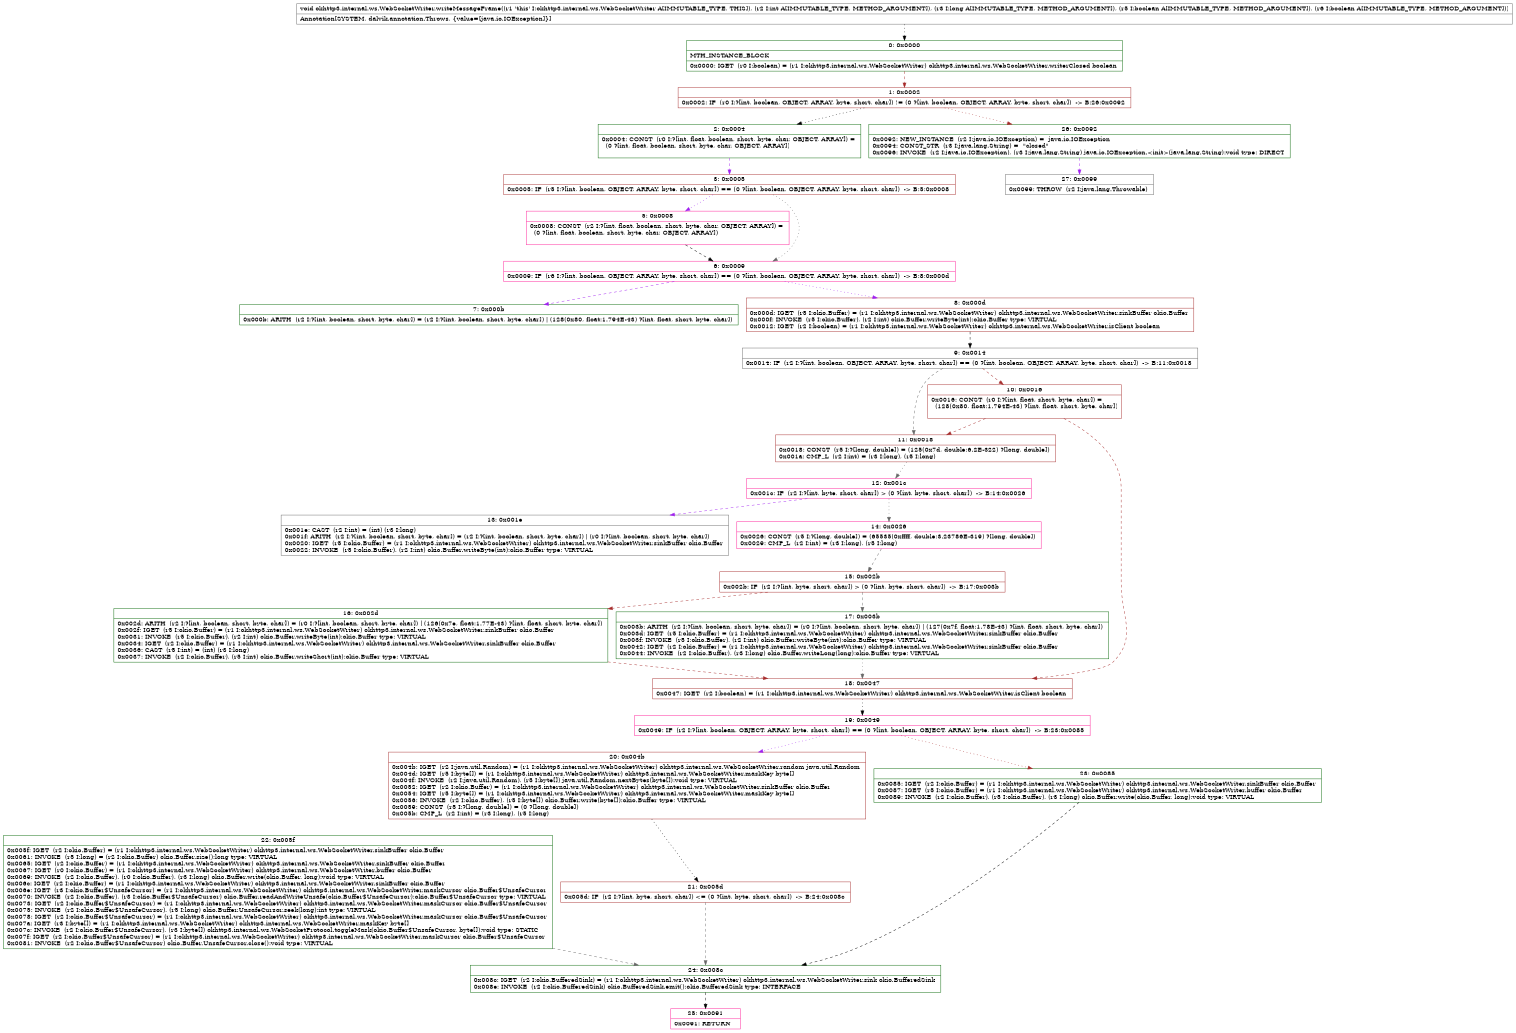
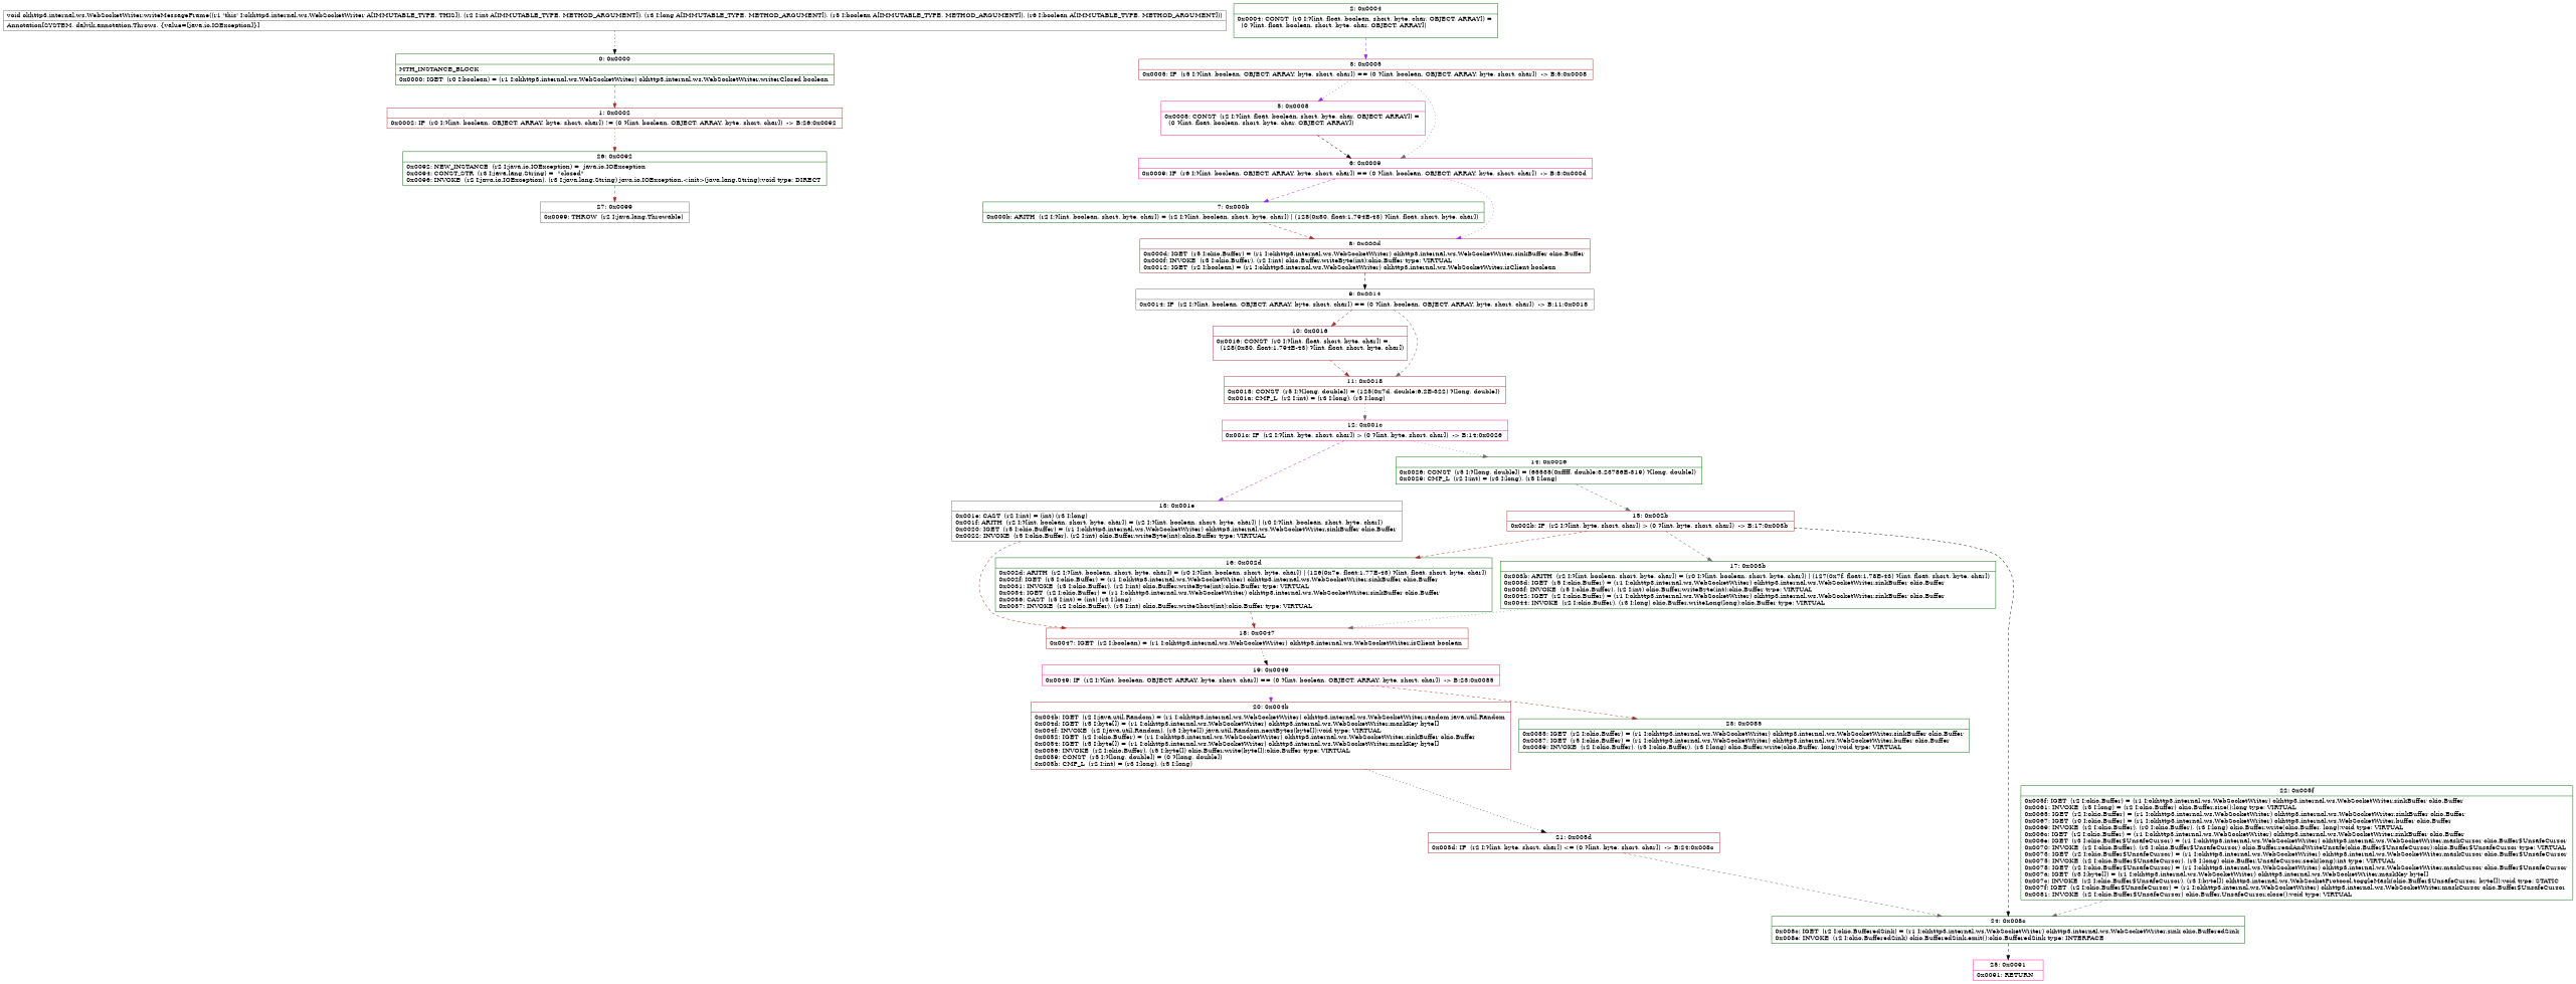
  digraph {
    node [color=darkgreen shape=record]
    edge [color=brown style=dashed]
    n1 [label="{0\:\ 0x0000|MTH_INSTANCE_BLOCK\l|0x0000: IGET  (r0 I:boolean) = (r1 I:okhttp3.internal.ws.WebSocketWriter) okhttp3.internal.ws.WebSocketWriter.writerClosed boolean \l}"]
    n2 [color=brown label="{1\:\ 0x0002|0x0002: IF  (r0 I:?[int, boolean, OBJECT, ARRAY, byte, short, char]) != (0 ?[int, boolean, OBJECT, ARRAY, byte, short, char])  \-\> B:26:0x0092 \l}"]
    n3 [label="{2\:\ 0x0004|0x0004: CONST  (r0 I:?[int, float, boolean, short, byte, char, OBJECT, ARRAY]) = \l  (0 ?[int, float, boolean, short, byte, char, OBJECT, ARRAY])\l \l}"]
    n4 [label="{26\:\ 0x0092|0x0092: NEW_INSTANCE  (r2 I:java.io.IOException) =  java.io.IOException \l0x0094: CONST_STR  (r3 I:java.lang.String) =  \"closed\" \l0x0096: INVOKE  (r2 I:java.io.IOException), (r3 I:java.lang.String) java.io.IOException.\<init\>(java.lang.String):void type: DIRECT \l}"]
    n5 [color=brown label="{3\:\ 0x0005|0x0005: IF  (r5 I:?[int, boolean, OBJECT, ARRAY, byte, short, char]) == (0 ?[int, boolean, OBJECT, ARRAY, byte, short, char])  \-\> B:5:0x0008 \l}"]
    n6 [color=gray40 label="{27\:\ 0x0099|0x0099: THROW  (r2 I:java.lang.Throwable) \l}"]
    n7 [color=deeppink label="{5\:\ 0x0008|0x0008: CONST  (r2 I:?[int, float, boolean, short, byte, char, OBJECT, ARRAY]) = \l  (0 ?[int, float, boolean, short, byte, char, OBJECT, ARRAY])\l \l}"]
    n8 [color=deeppink label="{6\:\ 0x0009|0x0009: IF  (r6 I:?[int, boolean, OBJECT, ARRAY, byte, short, char]) == (0 ?[int, boolean, OBJECT, ARRAY, byte, short, char])  \-\> B:8:0x000d \l}"]
    n9 [label="{7\:\ 0x000b|0x000b: ARITH  (r2 I:?[int, boolean, short, byte, char]) = (r2 I:?[int, boolean, short, byte, char]) \| (128(0x80, float:1.794E\-43) ?[int, float, short, byte, char]) \l}"]
    n10 [color=brown label="{8\:\ 0x000d|0x000d: IGET  (r5 I:okio.Buffer) = (r1 I:okhttp3.internal.ws.WebSocketWriter) okhttp3.internal.ws.WebSocketWriter.sinkBuffer okio.Buffer \l0x000f: INVOKE  (r5 I:okio.Buffer), (r2 I:int) okio.Buffer.writeByte(int):okio.Buffer type: VIRTUAL \l0x0012: IGET  (r2 I:boolean) = (r1 I:okhttp3.internal.ws.WebSocketWriter) okhttp3.internal.ws.WebSocketWriter.isClient boolean \l}"]
    n11 [color=gray40 label="{9\:\ 0x0014|0x0014: IF  (r2 I:?[int, boolean, OBJECT, ARRAY, byte, short, char]) == (0 ?[int, boolean, OBJECT, ARRAY, byte, short, char])  \-\> B:11:0x0018 \l}"]
    n12 [color=brown label="{10\:\ 0x0016|0x0016: CONST  (r0 I:?[int, float, short, byte, char]) = \l  (128(0x80, float:1.794E\-43) ?[int, float, short, byte, char])\l \l}"]
    n13 [color=brown label="{11\:\ 0x0018|0x0018: CONST  (r5 I:?[long, double]) = (125(0x7d, double:6.2E\-322) ?[long, double]) \l0x001a: CMP_L  (r2 I:int) = (r3 I:long), (r5 I:long) \l}"]
    n14 [color=deeppink label="{12\:\ 0x001c|0x001c: IF  (r2 I:?[int, byte, short, char]) \> (0 ?[int, byte, short, char])  \-\> B:14:0x0026 \l}"]
    n15 [color=gray40 label="{13\:\ 0x001e|0x001e: CAST  (r2 I:int) = (int) (r3 I:long) \l0x001f: ARITH  (r2 I:?[int, boolean, short, byte, char]) = (r2 I:?[int, boolean, short, byte, char]) \| (r0 I:?[int, boolean, short, byte, char]) \l0x0020: IGET  (r5 I:okio.Buffer) = (r1 I:okhttp3.internal.ws.WebSocketWriter) okhttp3.internal.ws.WebSocketWriter.sinkBuffer okio.Buffer \l0x0022: INVOKE  (r5 I:okio.Buffer), (r2 I:int) okio.Buffer.writeByte(int):okio.Buffer type: VIRTUAL \l}"]
-   n16 [color=deeppink label="{14\:\ 0x0026|0x0026: CONST  (r5 I:?[long, double]) = (65535(0xffff, double:3.23786E\-319) ?[long, double]) \l0x0029: CMP_L  (r2 I:int) = (r3 I:long), (r5 I:long) \l}"]
+   n16 [label="{14\:\ 0x0026|0x0026: CONST  (r5 I:?[long, double]) = (65535(0xffff, double:3.23786E\-319) ?[long, double]) \l0x0029: CMP_L  (r2 I:int) = (r3 I:long), (r5 I:long) \l}"]
    n17 [color=brown label="{18\:\ 0x0047|0x0047: IGET  (r2 I:boolean) = (r1 I:okhttp3.internal.ws.WebSocketWriter) okhttp3.internal.ws.WebSocketWriter.isClient boolean \l}"]
    n18 [color=brown label="{15\:\ 0x002b|0x002b: IF  (r2 I:?[int, byte, short, char]) \> (0 ?[int, byte, short, char])  \-\> B:17:0x003b \l}"]
    n19 [color=deeppink label="{19\:\ 0x0049|0x0049: IF  (r2 I:?[int, boolean, OBJECT, ARRAY, byte, short, char]) == (0 ?[int, boolean, OBJECT, ARRAY, byte, short, char])  \-\> B:23:0x0085 \l}"]
    n20 [label="{16\:\ 0x002d|0x002d: ARITH  (r2 I:?[int, boolean, short, byte, char]) = (r0 I:?[int, boolean, short, byte, char]) \| (126(0x7e, float:1.77E\-43) ?[int, float, short, byte, char]) \l0x002f: IGET  (r5 I:okio.Buffer) = (r1 I:okhttp3.internal.ws.WebSocketWriter) okhttp3.internal.ws.WebSocketWriter.sinkBuffer okio.Buffer \l0x0031: INVOKE  (r5 I:okio.Buffer), (r2 I:int) okio.Buffer.writeByte(int):okio.Buffer type: VIRTUAL \l0x0034: IGET  (r2 I:okio.Buffer) = (r1 I:okhttp3.internal.ws.WebSocketWriter) okhttp3.internal.ws.WebSocketWriter.sinkBuffer okio.Buffer \l0x0036: CAST  (r5 I:int) = (int) (r3 I:long) \l0x0037: INVOKE  (r2 I:okio.Buffer), (r5 I:int) okio.Buffer.writeShort(int):okio.Buffer type: VIRTUAL \l}"]
    n21 [label="{17\:\ 0x003b|0x003b: ARITH  (r2 I:?[int, boolean, short, byte, char]) = (r0 I:?[int, boolean, short, byte, char]) \| (127(0x7f, float:1.78E\-43) ?[int, float, short, byte, char]) \l0x003d: IGET  (r5 I:okio.Buffer) = (r1 I:okhttp3.internal.ws.WebSocketWriter) okhttp3.internal.ws.WebSocketWriter.sinkBuffer okio.Buffer \l0x003f: INVOKE  (r5 I:okio.Buffer), (r2 I:int) okio.Buffer.writeByte(int):okio.Buffer type: VIRTUAL \l0x0042: IGET  (r2 I:okio.Buffer) = (r1 I:okhttp3.internal.ws.WebSocketWriter) okhttp3.internal.ws.WebSocketWriter.sinkBuffer okio.Buffer \l0x0044: INVOKE  (r2 I:okio.Buffer), (r3 I:long) okio.Buffer.writeLong(long):okio.Buffer type: VIRTUAL \l}"]
    n22 [color=brown label="{20\:\ 0x004b|0x004b: IGET  (r2 I:java.util.Random) = (r1 I:okhttp3.internal.ws.WebSocketWriter) okhttp3.internal.ws.WebSocketWriter.random java.util.Random \l0x004d: IGET  (r5 I:byte[]) = (r1 I:okhttp3.internal.ws.WebSocketWriter) okhttp3.internal.ws.WebSocketWriter.maskKey byte[] \l0x004f: INVOKE  (r2 I:java.util.Random), (r5 I:byte[]) java.util.Random.nextBytes(byte[]):void type: VIRTUAL \l0x0052: IGET  (r2 I:okio.Buffer) = (r1 I:okhttp3.internal.ws.WebSocketWriter) okhttp3.internal.ws.WebSocketWriter.sinkBuffer okio.Buffer \l0x0054: IGET  (r5 I:byte[]) = (r1 I:okhttp3.internal.ws.WebSocketWriter) okhttp3.internal.ws.WebSocketWriter.maskKey byte[] \l0x0056: INVOKE  (r2 I:okio.Buffer), (r5 I:byte[]) okio.Buffer.write(byte[]):okio.Buffer type: VIRTUAL \l0x0059: CONST  (r5 I:?[long, double]) = (0 ?[long, double]) \l0x005b: CMP_L  (r2 I:int) = (r3 I:long), (r5 I:long) \l}"]
    n23 [label="{23\:\ 0x0085|0x0085: IGET  (r2 I:okio.Buffer) = (r1 I:okhttp3.internal.ws.WebSocketWriter) okhttp3.internal.ws.WebSocketWriter.sinkBuffer okio.Buffer \l0x0087: IGET  (r5 I:okio.Buffer) = (r1 I:okhttp3.internal.ws.WebSocketWriter) okhttp3.internal.ws.WebSocketWriter.buffer okio.Buffer \l0x0089: INVOKE  (r2 I:okio.Buffer), (r5 I:okio.Buffer), (r3 I:long) okio.Buffer.write(okio.Buffer, long):void type: VIRTUAL \l}"]
    n24 [color=brown label="{21\:\ 0x005d|0x005d: IF  (r2 I:?[int, byte, short, char]) \<= (0 ?[int, byte, short, char])  \-\> B:24:0x008c \l}"]
    n25 [label="{24\:\ 0x008c|0x008c: IGET  (r2 I:okio.BufferedSink) = (r1 I:okhttp3.internal.ws.WebSocketWriter) okhttp3.internal.ws.WebSocketWriter.sink okio.BufferedSink \l0x008e: INVOKE  (r2 I:okio.BufferedSink) okio.BufferedSink.emit():okio.BufferedSink type: INTERFACE \l}"]
    n26 [label="{22\:\ 0x005f|0x005f: IGET  (r2 I:okio.Buffer) = (r1 I:okhttp3.internal.ws.WebSocketWriter) okhttp3.internal.ws.WebSocketWriter.sinkBuffer okio.Buffer \l0x0061: INVOKE  (r5 I:long) = (r2 I:okio.Buffer) okio.Buffer.size():long type: VIRTUAL \l0x0065: IGET  (r2 I:okio.Buffer) = (r1 I:okhttp3.internal.ws.WebSocketWriter) okhttp3.internal.ws.WebSocketWriter.sinkBuffer okio.Buffer \l0x0067: IGET  (r0 I:okio.Buffer) = (r1 I:okhttp3.internal.ws.WebSocketWriter) okhttp3.internal.ws.WebSocketWriter.buffer okio.Buffer \l0x0069: INVOKE  (r2 I:okio.Buffer), (r0 I:okio.Buffer), (r3 I:long) okio.Buffer.write(okio.Buffer, long):void type: VIRTUAL \l0x006c: IGET  (r2 I:okio.Buffer) = (r1 I:okhttp3.internal.ws.WebSocketWriter) okhttp3.internal.ws.WebSocketWriter.sinkBuffer okio.Buffer \l0x006e: IGET  (r3 I:okio.Buffer$UnsafeCursor) = (r1 I:okhttp3.internal.ws.WebSocketWriter) okhttp3.internal.ws.WebSocketWriter.maskCursor okio.Buffer$UnsafeCursor \l0x0070: INVOKE  (r2 I:okio.Buffer), (r3 I:okio.Buffer$UnsafeCursor) okio.Buffer.readAndWriteUnsafe(okio.Buffer$UnsafeCursor):okio.Buffer$UnsafeCursor type: VIRTUAL \l0x0073: IGET  (r2 I:okio.Buffer$UnsafeCursor) = (r1 I:okhttp3.internal.ws.WebSocketWriter) okhttp3.internal.ws.WebSocketWriter.maskCursor okio.Buffer$UnsafeCursor \l0x0075: INVOKE  (r2 I:okio.Buffer$UnsafeCursor), (r5 I:long) okio.Buffer.UnsafeCursor.seek(long):int type: VIRTUAL \l0x0078: IGET  (r2 I:okio.Buffer$UnsafeCursor) = (r1 I:okhttp3.internal.ws.WebSocketWriter) okhttp3.internal.ws.WebSocketWriter.maskCursor okio.Buffer$UnsafeCursor \l0x007a: IGET  (r3 I:byte[]) = (r1 I:okhttp3.internal.ws.WebSocketWriter) okhttp3.internal.ws.WebSocketWriter.maskKey byte[] \l0x007c: INVOKE  (r2 I:okio.Buffer$UnsafeCursor), (r3 I:byte[]) okhttp3.internal.ws.WebSocketProtocol.toggleMask(okio.Buffer$UnsafeCursor, byte[]):void type: STATIC \l0x007f: IGET  (r2 I:okio.Buffer$UnsafeCursor) = (r1 I:okhttp3.internal.ws.WebSocketWriter) okhttp3.internal.ws.WebSocketWriter.maskCursor okio.Buffer$UnsafeCursor \l0x0081: INVOKE  (r2 I:okio.Buffer$UnsafeCursor) okio.Buffer.UnsafeCursor.close():void type: VIRTUAL \l}"]
    n27 [color=deeppink label="{25\:\ 0x0091|0x0091: RETURN   \l}"]
    n28 [color=gray40 label="{void okhttp3.internal.ws.WebSocketWriter.writeMessageFrame((r1 'this' I:okhttp3.internal.ws.WebSocketWriter A[IMMUTABLE_TYPE, THIS]), (r2 I:int A[IMMUTABLE_TYPE, METHOD_ARGUMENT]), (r3 I:long A[IMMUTABLE_TYPE, METHOD_ARGUMENT]), (r5 I:boolean A[IMMUTABLE_TYPE, METHOD_ARGUMENT]), (r6 I:boolean A[IMMUTABLE_TYPE, METHOD_ARGUMENT]))  | Annotation[SYSTEM, dalvik.annotation.Throws, \{value=[java.io.IOException]\}]\l}"]
    n1 -> n2
-   n2 -> n3 [color=black style=dotted]
    n2 -> n4 [style=dotted]
    n3 -> n5 [color=purple]
-   n4 -> n6 [color=purple]
+   n4 -> n6
    n5 -> n7 [color=purple style=dotted]
    n5 -> n8 [color=gray40 style=dotted]
    n7 -> n8 [color=black]
    n8 -> n9 [color=purple]
    n8 -> n10 [color=purple style=dotted]
+   n9 -> n10
    n10 -> n11 [color=black]
    n11 -> n12
    n11 -> n13 [color=gray40]
    n12 -> n13
    n13 -> n14 [color=gray40 style=dotted]
    n14 -> n15 [color=purple]
    n14 -> n16 [color=gray40 style=dotted]
-   n12 -> n17
+   n15 -> n17
    n16 -> n18 [color=gray40]
    n17 -> n19 [color=black style=dotted]
    n18 -> n20
    n18 -> n21 [color=gray40]
    n19 -> n22 [color=purple style=dotted]
-   n19 -> n23 [style=dotted]
+   n19 -> n23
    n20 -> n17
    n21 -> n17 [color=gray40 style=dotted]
    n22 -> n24 [color=black style=dotted]
-   n23 -> n25 [color=black]
+   n18 -> n25 [color=black]
    n24 -> n25 [color=gray40]
    n25 -> n27 [color=black]
    n26 -> n25 [color=gray40]
    n28 -> n1 [color=black style=dotted]
  }
